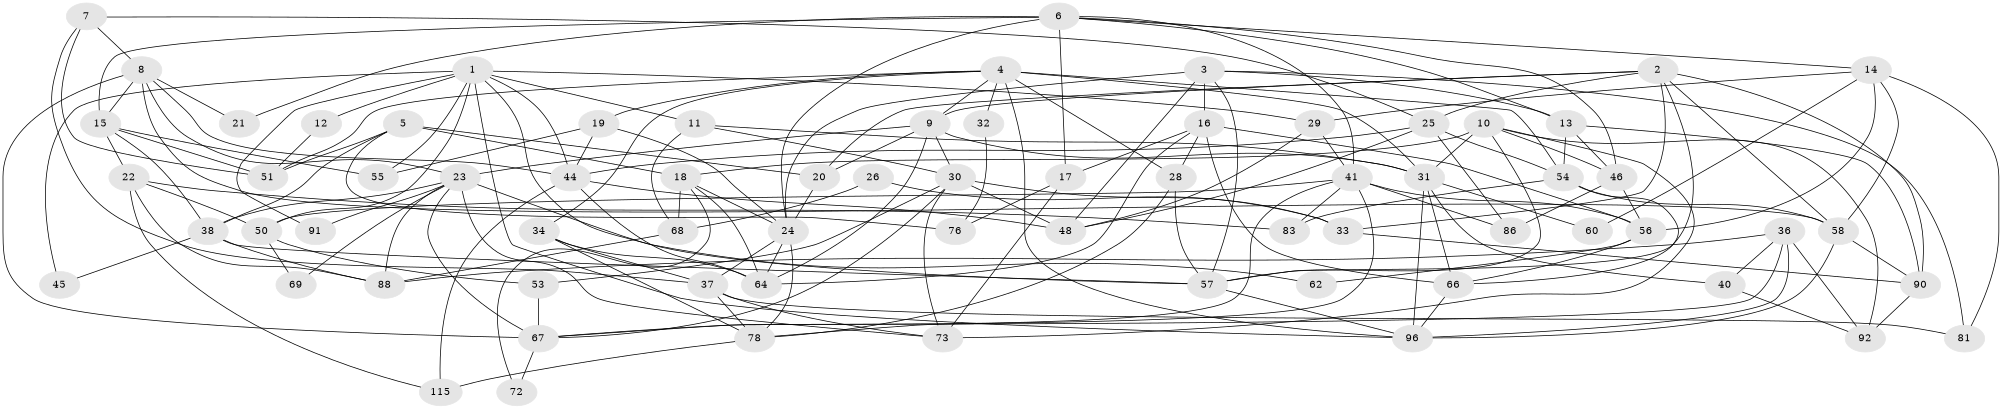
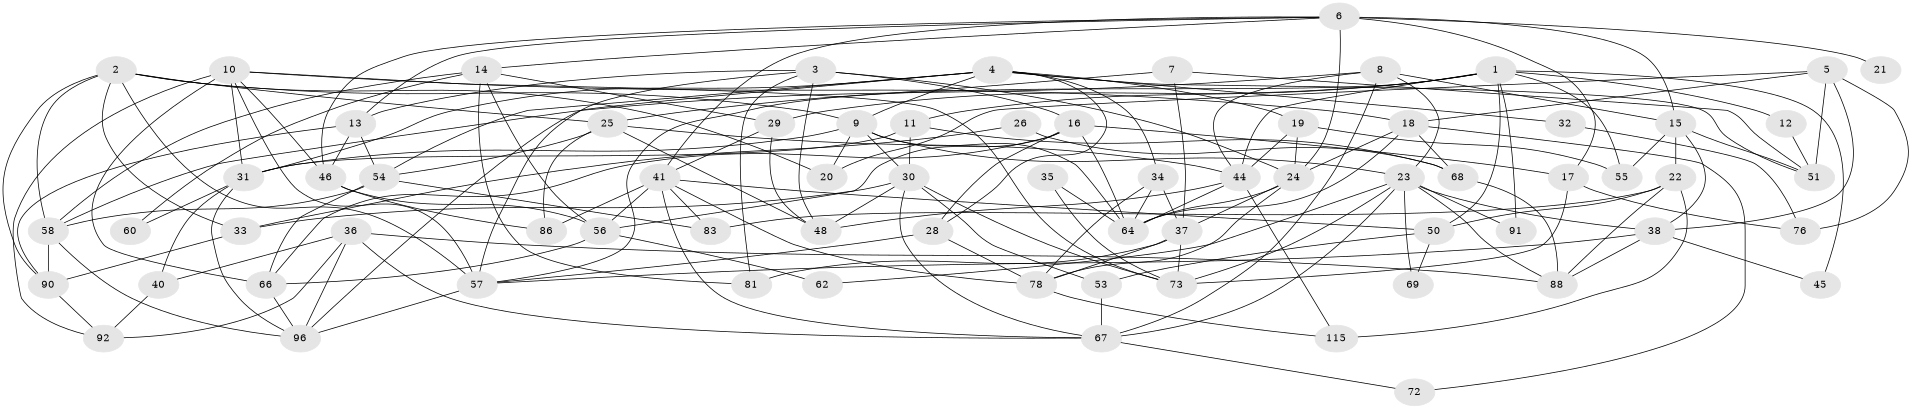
  graph {
    node [color=gray90 style=filled]
    1 [super="+39"]
    11 [super="+112"]
    12
    29 [super="+114"]
    44 [super="+98"]
    45
    50 [super="+94"]
    55 [super="+111"]
    57 [super="+80"]
    91
    96 [super="+104"]
    31 [super="+106"]
    30 [super="+43"]
    68
    51
    n16 [label=48 super="+109"]
    41 [super="+63"]
    64 [super="+95"]
    115
    69
    53
    2 [super="+110"]
    9 [super="+101"]
    20 [super="+47"]
    25 [super="+79"]
    33 [super="+85"]
    58 [super="+105"]
    90
    23 [super="+42"]
    24 [super="+74"]
    54 [super="+100"]
    86
    92 [super="+108"]
    3 [super="+65"]
    13 [super="+52"]
    16 [super="+107"]
    81
    46
    28 [super="+113"]
    17 [super="+70"]
    56 [super="+59"]
    66 [super="+118"]
    37 [super="+61"]
    78 [super="+99"]
    4 [super="+48"]
    19
    32
    34 [super="+97"]
    60
    40
    76
    83
    5 [super="+27"]
    18
    38 [super="+82"]
    72
    88 [super="+116"]
    6 [super="+117"]
    14 [super="+84"]
    15 [super="+103"]
    21
    22 [super="+89"]
    73 [super="+75"]
    67 [super="+71"]
    8 [super="+93"]
    7
    62
    10 [super="+102"]
    26
+   35
    36
    1 -- 11
    1 -- 12
    1 -- 29
    1 -- 44
    1 -- 45
    1 -- 50 [weight=2]
    1 -- 55
    1 -- 57
    1 -- 91
-   1 -- 96
    11 -- 31
    11 -- 30
    11 -- 68
    12 -- 51
    29 -- n16
    29 -- 41
    44 -- n16
    44 -- 64
    44 -- 115
    50 -- 69
    50 -- 53
    57 -- 96
    31 -- 96
-   31 -- 66 [weight=2]
+   10 -- 66 [weight=2]
    31 -- 60
    31 -- 40
    30 -- n16
    30 -- 53
    30 -- 33
    30 -- 73
    30 -- 67
    68 -- 88
    41 -- 50
    41 -- 86
    41 -- 56
    41 -- 78
    41 -- 83
    41 -- 67
    53 -- 67
    2 -- 57
    2 -- 9
    2 -- 20
    2 -- 25
    2 -- 33
    2 -- 58
    2 -- 90
    9 -- 31
    9 -- 30
    9 -- 64
    9 -- 20
    9 -- 23
-   20 -- 24
    25 -- 44
    25 -- n16
    25 -- 54
    25 -- 86
    33 -- 90
    58 -- 96
    58 -- 90
    90 -- 92
    23 -- 91 [weight=2]
    23 -- 69
    23 -- 38
    23 -- 88
    23 -- 73
    23 -- 67
    23 -- 62
    24 -- 64
    24 -- 37
    24 -- 78
    54 -- 58
    54 -- 66
    54 -- 83
    3 -- 57
    3 -- n16
    3 -- 24
    3 -- 13
    3 -- 16 [weight=2]
    3 -- 81
    13 -- 90
    13 -- 54
    13 -- 46
    16 -- 64
    16 -- 28
    16 -- 17
    16 -- 56
    16 -- 66
    46 -- 86
    46 -- 56
    28 -- 57
    28 -- 78
    17 -- 76
    17 -- 73
    56 -- 66
    56 -- 62
    66 -- 96
    37 -- 81
    37 -- 78
    37 -- 73
    78 -- 115
    4 -- 96
    4 -- 31
    4 -- 51
    4 -- 9
    4 -- 54 [weight=2]
    4 -- 28
    4 -- 19
    4 -- 32
    4 -- 34
    19 -- 44
    19 -- 55
    19 -- 24
    32 -- 76
    34 -- 64
    34 -- 37
    34 -- 78
    40 -- 92
    5 -- 51
    5 -- 20
    5 -- 76 [weight=2]
    5 -- 18
    5 -- 38
    18 -- 68
    18 -- 64
    18 -- 24
    18 -- 72
    38 -- 45
    38 -- 57
    38 -- 88
    6 -- 41
    6 -- 24
    6 -- 13
    6 -- 46
    6 -- 17 [weight=2]
    6 -- 14
    6 -- 15
    6 -- 21
    14 -- 29
    14 -- 58
    14 -- 81
    14 -- 56
    14 -- 60
    15 -- 55
    15 -- 51
    15 -- 38
    15 -- 22
    22 -- 50
    22 -- 115
    22 -- 83
    22 -- 88
    67 -- 72
    8 -- 44
    8 -- 58
    8 -- 23
    8 -- 15
-   8 -- 21
    8 -- 67
    7 -- 51
    7 -- 25
    7 -- 37
-   7 -- 8
    10 -- 57
    10 -- 31 [weight=2]
    10 -- 92
    10 -- 46
    10 -- 18
    10 -- 73
    26 -- 68
    26 -- 33
+   35 -- 64
+   35 -- 73
    36 -- 96
    36 -- 92
    36 -- 40
    36 -- 88
    36 -- 67
  }
